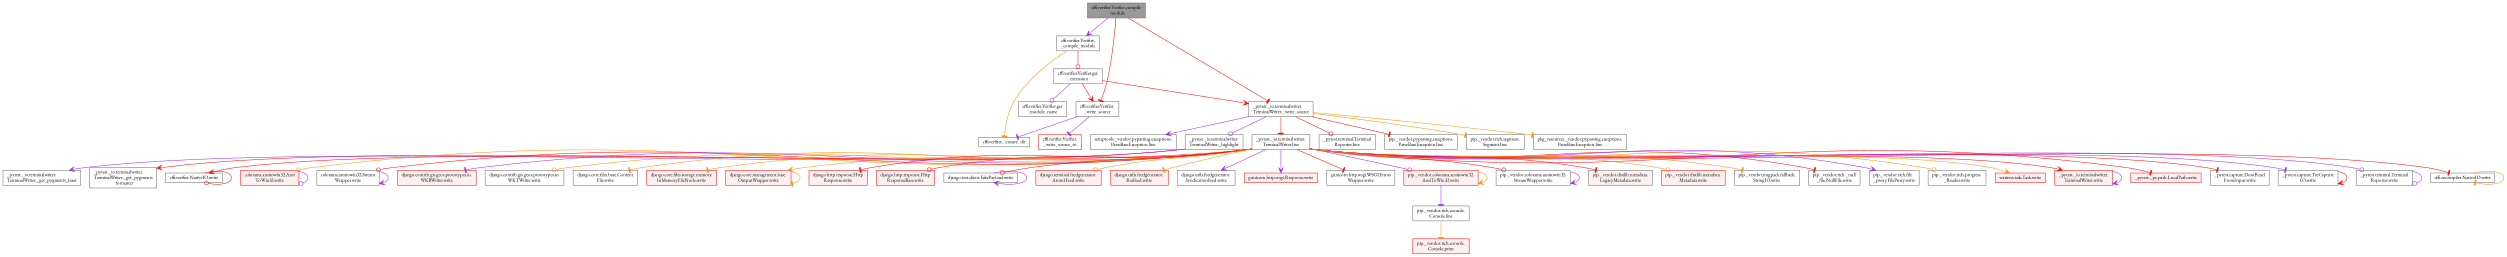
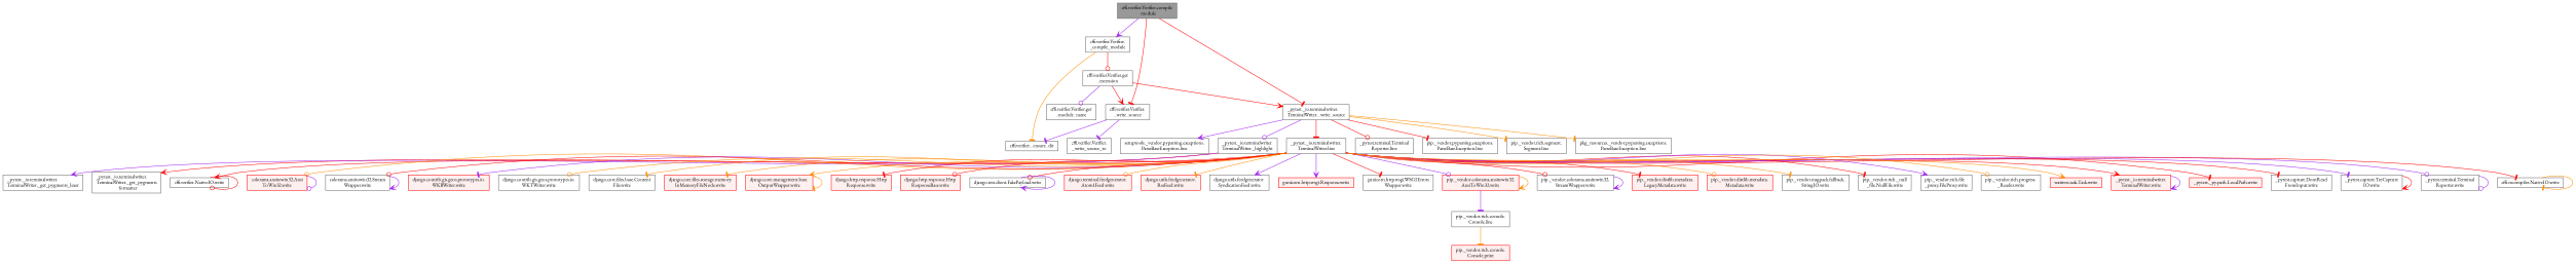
  digraph {
    fontname="EB Garamond"
    rankdir=TB
    node [color=grey40 fillcolor=white fontname="EB Garamond" fontsize=10 shape=box style=filled]
    edge [arrowhead=tee color=red fontname="EB Garamond" fontsize=10 labelfontname=Helvetica labelfontsize=10 style=solid]
    n1 [color=gray40 fillcolor=grey60 fontcolor=black height=0.2 label="cffi.verifier.Verifier.compile\l_module" width=0.4]
    n2 [height=0.2 label="cffi.verifier.Verifier.\l_compile_module" width=0.4]
    n3 [height=0.2 label="_pytest._io.terminalwriter.\lTerminalWriter._write_source" width=0.4]
    n4 [height=0.2 label="cffi.verifier.Verifier.\l_write_source" width=0.4]
    n5 [height=0.2 label="cffi.verifier._ensure_dir" width=0.4]
    n6 [height=0.2 label="cffi.verifier.Verifier.get\l_extension" width=0.4]
    n7 [height=0.2 label="_pytest._io.terminalwriter.\lTerminalWriter._highlight" width=0.4]
    n8 [height=0.2 label="_pytest._io.terminalwriter.\lTerminalWriter.line" width=0.4]
    n9 [height=0.2 label="_pytest.terminal.Terminal\lReporter.line" width=0.4]
    n10 [height=0.2 label="pip._vendor.pyparsing.exceptions.\lParseBaseException.line" width=0.4]
    n11 [height=0.2 label="pip._vendor.rich.segment.\lSegment.line" width=0.4]
    n12 [height=0.2 label="pkg_resources._vendor.pyparsing.exceptions.\lParseBaseException.line" width=0.4]
    n13 [height=0.2 label="setuptools._vendor.pyparsing.exceptions.\lParseBaseException.line" width=0.4]
-   n14 [color=red height=0.2 label="cffi.verifier.Verifier.\l_write_source_to" width=0.4]
+   n14 [height=0.2 label="cffi.verifier.Verifier.\l_write_source_to" width=0.4]
    n15 [height=0.2 label="cffi.verifier.Verifier.get\l_module_name" width=0.4]
    n16 [height=0.2 label="_pytest._io.terminalwriter.\lTerminalWriter._get_pygments\l_formatter" width=0.4]
    n17 [height=0.2 label="_pytest._io.terminalwriter.\lTerminalWriter._get_pygments_lexer" width=0.4]
    n18 [color=red fillcolor="#FFF0F0" height=0.2 label="_pytest._io.terminalwriter.\lTerminalWriter.write" width=0.4]
    n19 [color=red fillcolor="#FFF0F0" height=0.2 label="_pytest._py.path.LocalPath.write" width=0.4]
    n20 [height=0.2 label="_pytest.capture.DontRead\lFromInput.write" width=0.4]
    n21 [height=0.2 label="_pytest.capture.TeeCapture\lIO.write" width=0.4]
    n22 [height=0.2 label="_pytest.terminal.Terminal\lReporter.write" width=0.4]
    n23 [height=0.2 label="cffi.recompiler.NativeIO.write" width=0.4]
    n24 [height=0.2 label="cffi.verifier.NativeIO.write" width=0.4]
    n25 [color=red fillcolor="#FFF0F0" height=0.2 label="colorama.ansitowin32.Ansi\lToWin32.write" width=0.4]
    n26 [height=0.2 label="colorama.ansitowin32.Stream\lWrapper.write" width=0.4]
    n27 [color=red fillcolor="#FFF0F0" height=0.2 label="django.contrib.gis.geos.prototypes.io.\lWKBWriter.write" width=0.4]
    n28 [height=0.2 label="django.contrib.gis.geos.prototypes.io.\lWKTWriter.write" width=0.4]
    n29 [height=0.2 label="django.core.files.base.Content\lFile.write" width=0.4]
    n30 [color=red fillcolor="#FFF0F0" height=0.2 label="django.core.files.storage.memory.\lInMemoryFileNode.write" width=0.4]
    n31 [color=red fillcolor="#FFF0F0" height=0.2 label="django.core.management.base.\lOutputWrapper.write" width=0.4]
    n32 [color=red fillcolor="#FFF0F0" height=0.2 label="django.http.response.Http\lResponse.write" width=0.4]
    n33 [color=red fillcolor="#FFF0F0" height=0.2 label="django.http.response.Http\lResponseBase.write" width=0.4]
    n34 [height=0.2 label="django.test.client.FakePayload.write" width=0.4]
    n35 [color=red fillcolor="#FFF0F0" height=0.2 label="django.terminal.feedgenerator.\lAtom1Feed.write" width=0.4]
    n36 [color=red fillcolor="#FFF0F0" height=0.2 label="django.utils.feedgenerator.\lRssFeed.write" width=0.4]
    n37 [height=0.2 label="django.utils.feedgenerator.\lSyndicationFeed.write" width=0.4]
    n38 [color=red fillcolor="#FFF0F0" height=0.2 label="gunicorn.http.wsgi.Response.write" width=0.4]
    n39 [height=0.2 label="gunicorn.http.wsgi.WSGIErrors\lWrapper.write" width=0.4]
    n40 [color=red fillcolor="#FFF0F0" height=0.2 label="pip._vendor.colorama.ansitowin32.\lAnsiToWin32.write" width=0.4]
    n41 [height=0.2 label="pip._vendor.colorama.ansitowin32.\lStreamWrapper.write" width=0.4]
-   n42 [fillcolor="#FFF0F0" height=0.2 label="pip._vendor.distlib.metadata.\lLegacyMetadata.write" width=0.4]
+   n42 [color=red fillcolor="#FFF0F0" height=0.2 label="pip._vendor.distlib.metadata.\lLegacyMetadata.write" width=0.4]
    n43 [color=red fillcolor="#FFF0F0" height=0.2 label="pip._vendor.distlib.metadata.\lMetadata.write" width=0.4]
    n44 [height=0.2 label="pip._vendor.msgpack.fallback.\lStringIO.write" width=0.4]
    n45 [height=0.2 label="pip._vendor.rich._null\l_file.NullFile.write" width=0.4]
    n46 [height=0.2 label="pip._vendor.rich.file\l_proxy.FileProxy.write" width=0.4]
    n47 [height=0.2 label="pip._vendor.rich.progress.\l_Reader.write" width=0.4]
    n48 [color=red fillcolor="#FFF0F0" height=0.2 label="waitress.task.Task.write" width=0.4]
    n49 [height=0.2 label="pip._vendor.rich.console.\lConsole.line" width=0.4]
    n50 [color=red fillcolor="#FFF0F0" height=0.2 label="pip._vendor.rich.console.\lConsole.print" width=0.4]
    n1 -> n2 [arrowhead=vee color=purple]
    n1 -> n3
    n1 -> n4
    n2 -> n5 [color=darkorange]
    n2 -> n6 [arrowhead=odot]
    n3 -> n7 [arrowhead=odot color=purple]
    n3 -> n8
    n3 -> n9 [arrowhead=odot]
    n3 -> n10
    n3 -> n11 [color=darkorange]
    n3 -> n12 [color=darkorange]
    n3 -> n13 [arrowhead=vee color=purple]
    n4 -> n5 [color=purple]
    n4 -> n14 [color=purple]
    n6 -> n3 [arrowhead=vee]
    n6 -> n4 [arrowhead=vee]
    n6 -> n15 [arrowhead=odot color=purple]
    n7 -> n16 [arrowhead=vee]
    n7 -> n17 [arrowhead=vee color=purple]
    n8 -> n18 [arrowhead=vee]
    n8 -> n19
    n8 -> n20
    n8 -> n21 [color=purple]
    n8 -> n22 [arrowhead=odot color=purple]
    n8 -> n23
    n8 -> n24 [arrowhead=vee]
    n8 -> n25 [arrowhead=odot color=darkorange]
    n8 -> n26 [arrowhead=odot]
    n8 -> n27 [color=purple]
    n8 -> n28 [arrowhead=odot color=darkorange]
    n8 -> n29 [color=darkorange]
    n8 -> n30 [color=darkorange]
    n8 -> n31 [arrowhead=vee color=darkorange]
    n8 -> n32
    n8 -> n33 [arrowhead=odot]
    n8 -> n34 [arrowhead=odot]
    n8 -> n35 [arrowhead=odot color=darkorange]
    n8 -> n36 [color=darkorange]
    n8 -> n37 [arrowhead=vee color=purple]
    n8 -> n38 [arrowhead=vee color=purple]
    n8 -> n39
    n8 -> n40 [arrowhead=odot color=purple]
    n8 -> n41 [arrowhead=odot]
    n8 -> n42
    n8 -> n43 [arrowhead=odot color=darkorange]
    n8 -> n44 [color=darkorange]
    n8 -> n45
    n8 -> n46 [arrowhead=vee color=purple]
    n8 -> n47 [arrowhead=odot color=darkorange]
    n8 -> n48 [arrowhead=vee color=darkorange]
    n18 -> n18 [arrowhead=vee color=purple]
    n21 -> n21 [arrowhead=vee]
    n22 -> n22 [arrowhead=odot color=purple]
    n23 -> n23 [color=darkorange]
    n24 -> n24 [arrowhead=odot]
    n25 -> n25 [arrowhead=odot color=purple]
    n26 -> n26 [arrowhead=vee color=purple]
    n31 -> n31 [color=darkorange]
    n34 -> n34 [arrowhead=vee color=purple]
    n40 -> n40 [arrowhead=vee color=darkorange]
    n40 -> n49 [color=purple]
    n41 -> n41 [arrowhead=vee color=purple]
    n49 -> n50 [color=darkorange]
  }
